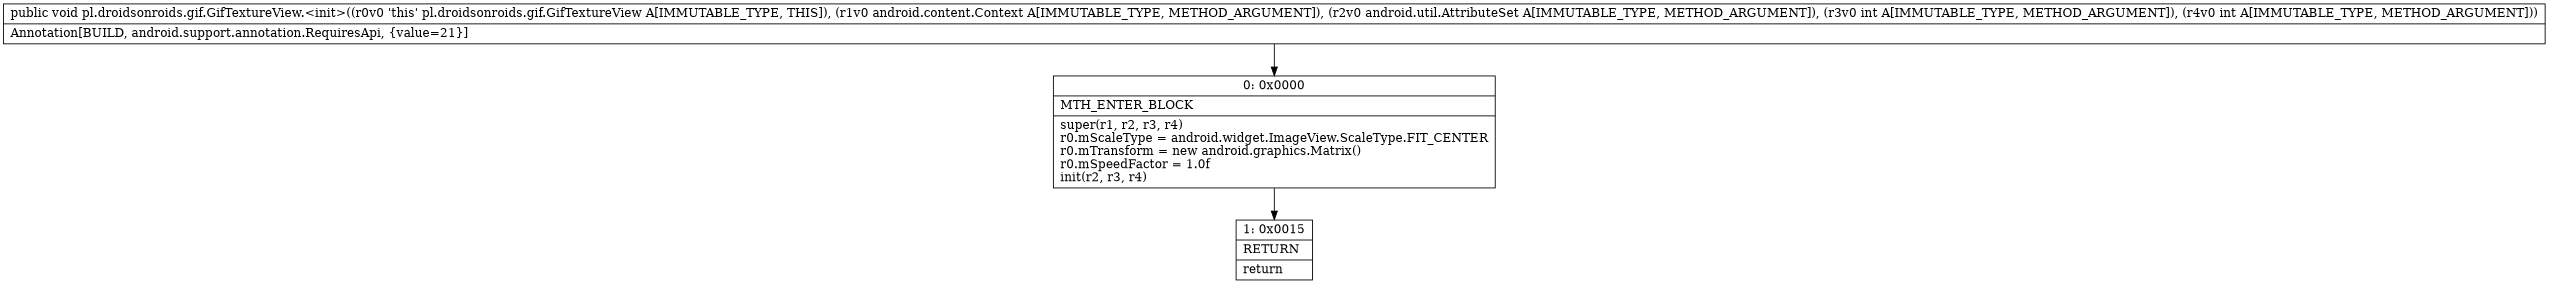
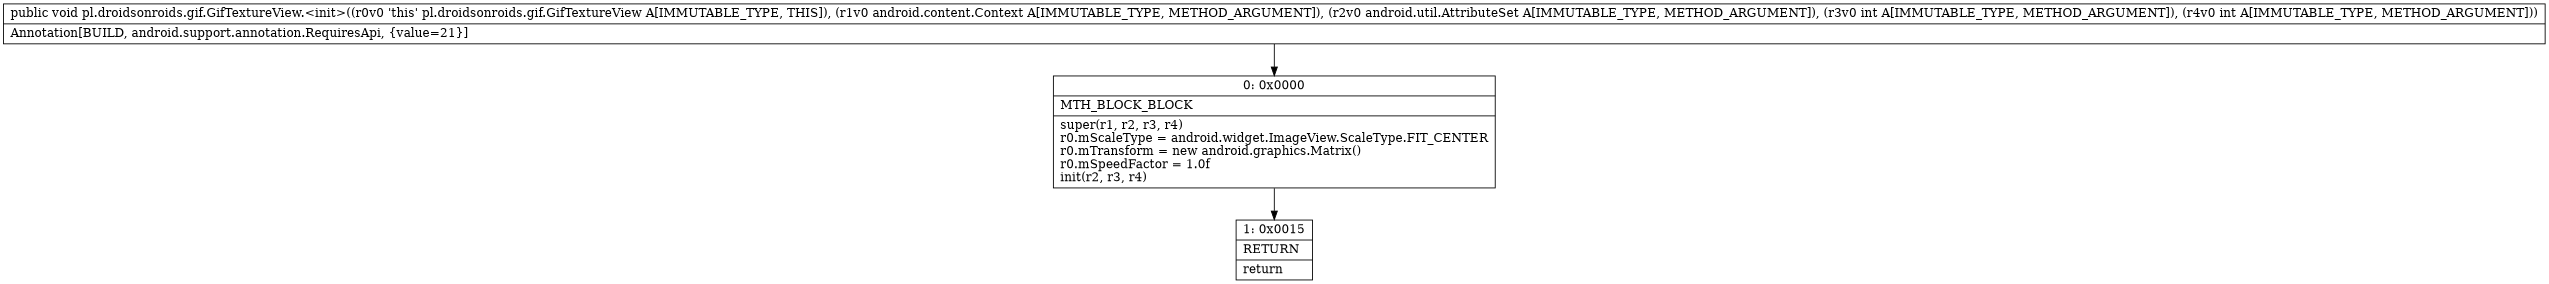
  digraph {
    node [shape=record]
-   n1 [label="{0\:\ 0x0000|MTH_ENTER_BLOCK\l|super(r1, r2, r3, r4)\lr0.mScaleType = android.widget.ImageView.ScaleType.FIT_CENTER\lr0.mTransform = new android.graphics.Matrix()\lr0.mSpeedFactor = 1.0f\linit(r2, r3, r4)\l}"]
+   n1 [label="{0\:\ 0x0000|MTH_BLOCK_BLOCK\l|super(r1, r2, r3, r4)\lr0.mScaleType = android.widget.ImageView.ScaleType.FIT_CENTER\lr0.mTransform = new android.graphics.Matrix()\lr0.mSpeedFactor = 1.0f\linit(r2, r3, r4)\l}"]
    n2 [label="{1\:\ 0x0015|RETURN\l|return\l}"]
    n3 [label="{public void pl.droidsonroids.gif.GifTextureView.\<init\>((r0v0 'this' pl.droidsonroids.gif.GifTextureView A[IMMUTABLE_TYPE, THIS]), (r1v0 android.content.Context A[IMMUTABLE_TYPE, METHOD_ARGUMENT]), (r2v0 android.util.AttributeSet A[IMMUTABLE_TYPE, METHOD_ARGUMENT]), (r3v0 int A[IMMUTABLE_TYPE, METHOD_ARGUMENT]), (r4v0 int A[IMMUTABLE_TYPE, METHOD_ARGUMENT]))  | Annotation[BUILD, android.support.annotation.RequiresApi, \{value=21\}]\l}"]
    n1 -> n2
    n3 -> n1
  }
